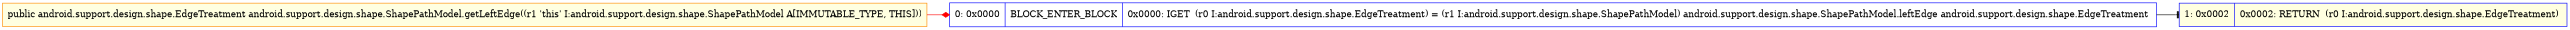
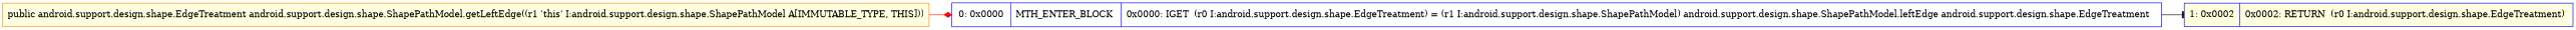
  digraph {
    rankdir=LR
    fontname="DejaVu Serif"
    node [shape=record style=filled fillcolor=lightyellow color=blue fontname="DejaVu Serif"]
    edge [fontname="DejaVu Serif"]
-   n1 [label="{0\:\ 0x0000|BLOCK_ENTER_BLOCK\l|0x0000: IGET  (r0 I:android.support.design.shape.EdgeTreatment) = (r1 I:android.support.design.shape.ShapePathModel) android.support.design.shape.ShapePathModel.leftEdge android.support.design.shape.EdgeTreatment \l}" fillcolor=white]
+   n1 [label="{0\:\ 0x0000|MTH_ENTER_BLOCK\l|0x0000: IGET  (r0 I:android.support.design.shape.EdgeTreatment) = (r1 I:android.support.design.shape.ShapePathModel) android.support.design.shape.ShapePathModel.leftEdge android.support.design.shape.EdgeTreatment \l}" fillcolor=white]
    n2 [label="{1\:\ 0x0002|0x0002: RETURN  (r0 I:android.support.design.shape.EdgeTreatment) \l}"]
    n3 [label="{public android.support.design.shape.EdgeTreatment android.support.design.shape.ShapePathModel.getLeftEdge((r1 'this' I:android.support.design.shape.ShapePathModel A[IMMUTABLE_TYPE, THIS])) }" color=darkorange]
    n1 -> n2 [color=black arrowhead=tee]
    n3 -> n1 [color=red arrowhead=diamond]
  }
